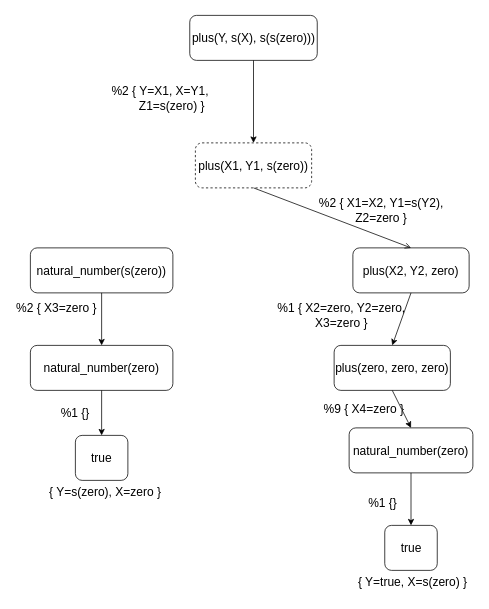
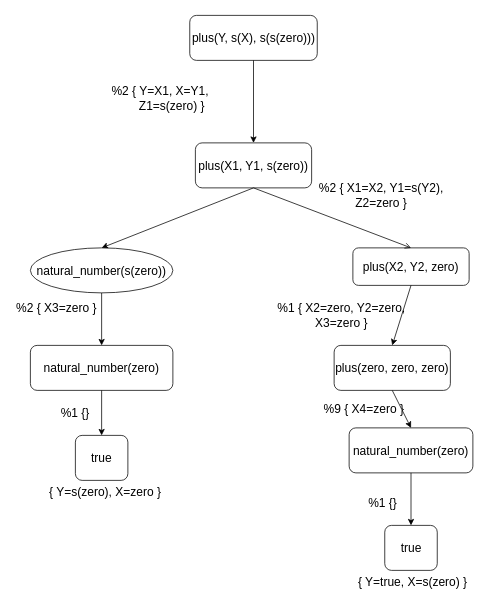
  <mxCell id="0" />
  <mxCell id="1" parent="0" />
  <mxCell id="2" value="&lt;font style=&quot;font-size: 16px&quot;&gt;plus(Y, s(X), s(s(zero)))&lt;/font&gt;" style="rounded=1;whiteSpace=wrap;html=1;" vertex="1" parent="1"><mxGeometry x="252.5" y="20" width="170" height="60" as="geometry" /></mxCell>
  <mxCell id="3" value="" style="endArrow=classic;html=1;entryX=0.5;entryY=0;entryDx=0;entryDy=0;exitX=0.5;exitY=1;exitDx=0;exitDy=0;" edge="1" parent="1" source="2" target="5"><mxGeometry width="50" height="50" relative="1" as="geometry"><mxPoint x="280" y="160" as="sourcePoint" /><mxPoint x="430" y="180" as="targetPoint" /></mxGeometry></mxCell>
  <mxCell id="4" value="&lt;font style=&quot;font-size: 16px&quot;&gt;%2 { Y=X1, X=Y1,&amp;nbsp; &amp;nbsp; &amp;nbsp; &amp;nbsp; Z1=s(zero) }&lt;/font&gt;" style="text;html=1;strokeColor=none;fillColor=none;align=center;verticalAlign=middle;whiteSpace=wrap;rounded=0;" vertex="1" parent="1"><mxGeometry x="145" y="110" width="150" height="40" as="geometry" /></mxCell>
- <mxCell id="5" value="&lt;span style=&quot;font-size: 16px&quot;&gt;plus(X1, Y1, s(zero))&lt;/span&gt;" style="rounded=1;whiteSpace=wrap;html=1;dashed=1;" vertex="1" parent="1"><mxGeometry x="260" y="190" width="155" height="60" as="geometry" /></mxCell>
- <mxCell id="7" value="&lt;span style=&quot;font-size: 16px&quot;&gt;natural_number(s(zero))&lt;/span&gt;" style="rounded=1;whiteSpace=wrap;html=1;" vertex="1" parent="1"><mxGeometry x="40" y="330" width="190" height="60" as="geometry" /></mxCell>
+ <mxCell id="5" value="&lt;span style=&quot;font-size: 16px&quot;&gt;plus(X1, Y1, s(zero))&lt;/span&gt;" style="rounded=1;whiteSpace=wrap;html=1;" vertex="1" parent="1"><mxGeometry x="260" y="190" width="155" height="60" as="geometry" /></mxCell>
+ <mxCell id="6" value="" style="endArrow=classic;html=1;entryX=0.5;entryY=0;entryDx=0;entryDy=0;exitX=0.5;exitY=1;exitDx=0;exitDy=0;" edge="1" parent="1" source="5" target="7"><mxGeometry width="50" height="50" relative="1" as="geometry"><mxPoint x="270" y="250" as="sourcePoint" /><mxPoint x="117.5" y="330" as="targetPoint" /></mxGeometry></mxCell>
+ <mxCell id="7" value="&lt;span style=&quot;font-size: 16px&quot;&gt;natural_number(s(zero))&lt;/span&gt;" style="ellipse;whiteSpace=wrap;html=1;" vertex="1" parent="1"><mxGeometry x="40" y="330" width="190" height="60" as="geometry" /></mxCell>
  <mxCell id="8" value="" style="endArrow=classic;html=1;exitX=0.5;exitY=1;exitDx=0;exitDy=0;entryX=0.5;entryY=0;entryDx=0;entryDy=0;" edge="1" parent="1" source="7" target="9"><mxGeometry width="50" height="50" relative="1" as="geometry"><mxPoint x="300" y="450" as="sourcePoint" /><mxPoint x="135" y="480" as="targetPoint" /></mxGeometry></mxCell>
  <mxCell id="9" value="&lt;span style=&quot;font-size: 16px&quot;&gt;natural_number(zero)&lt;/span&gt;" style="rounded=1;whiteSpace=wrap;html=1;" vertex="1" parent="1"><mxGeometry x="40" y="460" width="190" height="60" as="geometry" /></mxCell>
  <mxCell id="10" value="&lt;font style=&quot;font-size: 16px&quot;&gt;%2 { X3=zero }&lt;/font&gt;" style="text;html=1;strokeColor=none;fillColor=none;align=center;verticalAlign=middle;whiteSpace=wrap;rounded=0;" vertex="1" parent="1"><mxGeometry x="20" y="400" width="110" height="20" as="geometry" /></mxCell>
  <mxCell id="11" value="&lt;span style=&quot;font-size: 16px&quot;&gt;true&lt;/span&gt;" style="rounded=1;whiteSpace=wrap;html=1;" vertex="1" parent="1"><mxGeometry x="100" y="580" width="70" height="60" as="geometry" /></mxCell>
  <mxCell id="12" value="" style="endArrow=classic;html=1;exitX=0.5;exitY=1;exitDx=0;exitDy=0;entryX=0.5;entryY=0;entryDx=0;entryDy=0;" edge="1" parent="1" source="9" target="11"><mxGeometry width="50" height="50" relative="1" as="geometry"><mxPoint x="130" y="530" as="sourcePoint" /><mxPoint x="340" y="480" as="targetPoint" /></mxGeometry></mxCell>
  <mxCell id="13" value="&lt;span style=&quot;font-size: 16px&quot;&gt;{ Y=s(zero), X=zero }&lt;/span&gt;" style="text;html=1;strokeColor=none;fillColor=none;align=center;verticalAlign=middle;whiteSpace=wrap;rounded=0;" vertex="1" parent="1"><mxGeometry x="60" y="640" width="160" height="30" as="geometry" /></mxCell>
  <mxCell id="14" value="&lt;font style=&quot;font-size: 16px&quot;&gt;%1 {}&lt;/font&gt;" style="text;html=1;strokeColor=none;fillColor=none;align=center;verticalAlign=middle;whiteSpace=wrap;rounded=0;" vertex="1" parent="1"><mxGeometry x="70" y="530" width="60" height="40" as="geometry" /></mxCell>
- <mxCell id="15" value="&lt;span style=&quot;font-size: 16px&quot;&gt;plus(X2, Y2, zero)&lt;/span&gt;" style="rounded=1;whiteSpace=wrap;html=1;" vertex="1" parent="1"><mxGeometry x="470" y="330" width="155" height="60" as="geometry" /></mxCell>
+ <mxCell id="15" value="&lt;span style=&quot;font-size: 16px&quot;&gt;plus(X2, Y2, zero)&lt;/span&gt;" style="rounded=1;whiteSpace=wrap;html=1;" vertex="1" parent="1"><mxGeometry x="470" y="330" width="155" height="50" as="geometry" /></mxCell>
  <mxCell id="16" value="" style="endArrow=open;html=1;exitX=0.5;exitY=1;exitDx=0;exitDy=0;entryX=0.5;entryY=0;entryDx=0;entryDy=0;" edge="1" parent="1" source="5" target="15"><mxGeometry width="50" height="50" relative="1" as="geometry"><mxPoint x="580" y="280" as="sourcePoint" /><mxPoint x="630" y="230" as="targetPoint" /></mxGeometry></mxCell>
- <mxCell id="17" value="&lt;font style=&quot;font-size: 16px&quot;&gt;%2 { X1=X2, Y1=s(Y2), Z2=zero }&lt;/font&gt;" style="text;html=1;strokeColor=none;fillColor=none;align=center;verticalAlign=middle;whiteSpace=wrap;rounded=0;" vertex="1" parent="1"><mxGeometry x="422.5" y="260" width="170" height="40" as="geometry" /></mxCell>
+ <mxCell id="17" value="&lt;font style=&quot;font-size: 16px&quot;&gt;%2 { X1=X2, Y1=s(Y2), Z2=zero }&lt;/font&gt;" style="text;html=1;strokeColor=none;fillColor=none;align=center;verticalAlign=middle;whiteSpace=wrap;rounded=0;" vertex="1" parent="1"><mxGeometry x="422.5" y="240" width="170" height="40" as="geometry" /></mxCell>
  <mxCell id="18" value="" style="endArrow=classic;html=1;exitX=0.5;exitY=1;exitDx=0;exitDy=0;entryX=0.5;entryY=0;entryDx=0;entryDy=0;" edge="1" parent="1" source="15" target="20"><mxGeometry width="50" height="50" relative="1" as="geometry"><mxPoint x="560" y="500" as="sourcePoint" /><mxPoint x="548" y="450" as="targetPoint" /></mxGeometry></mxCell>
  <mxCell id="19" value="&lt;font style=&quot;font-size: 16px&quot;&gt;%1 { X2=zero, Y2=zero, X3=zero }&lt;/font&gt;" style="text;html=1;strokeColor=none;fillColor=none;align=center;verticalAlign=middle;whiteSpace=wrap;rounded=0;" vertex="1" parent="1"><mxGeometry x="360" y="400" width="190" height="40" as="geometry" /></mxCell>
  <mxCell id="20" value="&lt;span style=&quot;font-size: 16px&quot;&gt;plus(zero, zero, zero)&lt;/span&gt;" style="rounded=1;whiteSpace=wrap;html=1;" vertex="1" parent="1"><mxGeometry x="445" y="460" width="155" height="60" as="geometry" /></mxCell>
  <mxCell id="21" value="" style="endArrow=classic;html=1;exitX=0.5;exitY=1;exitDx=0;exitDy=0;entryX=0.5;entryY=0;entryDx=0;entryDy=0;" edge="1" parent="1" source="20" target="22"><mxGeometry width="50" height="50" relative="1" as="geometry"><mxPoint x="520" y="630" as="sourcePoint" /><mxPoint x="548" y="570" as="targetPoint" /></mxGeometry></mxCell>
  <mxCell id="22" value="&lt;span style=&quot;font-size: 16px&quot;&gt;natural_number(zero)&lt;/span&gt;" style="rounded=1;whiteSpace=wrap;html=1;" vertex="1" parent="1"><mxGeometry x="465" y="570" width="165" height="60" as="geometry" /></mxCell>
  <mxCell id="23" value="&lt;span style=&quot;font-size: 16px&quot;&gt;%9 { X4=zero }&lt;/span&gt;" style="text;html=1;strokeColor=none;fillColor=none;align=center;verticalAlign=middle;whiteSpace=wrap;rounded=0;" vertex="1" parent="1"><mxGeometry x="430" y="530" width="110" height="30" as="geometry" /></mxCell>
  <mxCell id="24" value="&lt;span style=&quot;font-size: 16px&quot;&gt;true&lt;/span&gt;" style="rounded=1;whiteSpace=wrap;html=1;" vertex="1" parent="1"><mxGeometry x="512.5" y="700" width="70" height="60" as="geometry" /></mxCell>
  <mxCell id="25" value="" style="endArrow=classic;html=1;exitX=0.5;exitY=1;exitDx=0;exitDy=0;entryX=0.5;entryY=0;entryDx=0;entryDy=0;" edge="1" parent="1" target="24" source="22"><mxGeometry width="50" height="50" relative="1" as="geometry"><mxPoint x="525" y="670" as="sourcePoint" /><mxPoint x="730" y="630" as="targetPoint" /></mxGeometry></mxCell>
  <mxCell id="26" value="&lt;span style=&quot;font-size: 16px&quot;&gt;{ Y=true, X=s(zero) }&lt;/span&gt;" style="text;html=1;strokeColor=none;fillColor=none;align=center;verticalAlign=middle;whiteSpace=wrap;rounded=0;" vertex="1" parent="1"><mxGeometry x="470" y="760" width="160" height="30" as="geometry" /></mxCell>
  <mxCell id="27" value="&lt;font style=&quot;font-size: 16px&quot;&gt;%1 {}&lt;/font&gt;" style="text;html=1;strokeColor=none;fillColor=none;align=center;verticalAlign=middle;whiteSpace=wrap;rounded=0;" vertex="1" parent="1"><mxGeometry x="480" y="650" width="60" height="40" as="geometry" /></mxCell>
